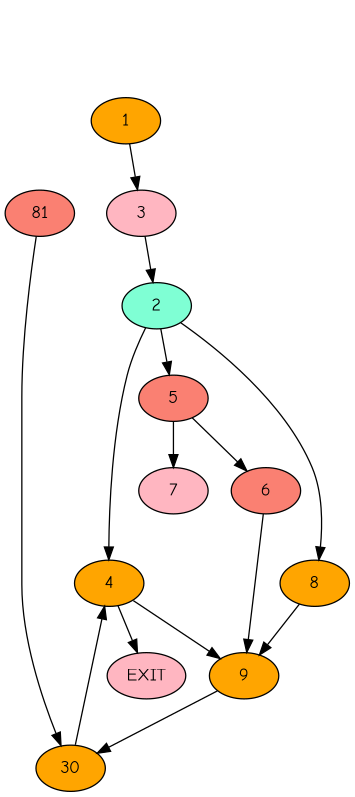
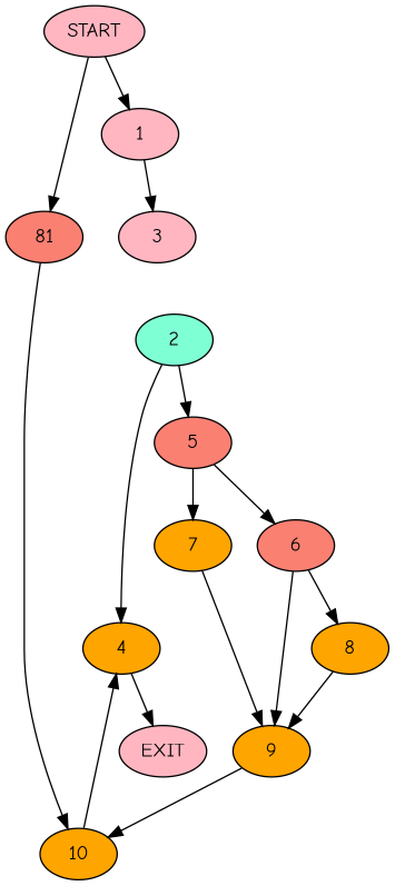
  digraph {
    fontname="Comic Neue"
    node [fillcolor=lightpink fontname="Comic Neue" style=filled]
    edge [fontname="Comic Neue"]
-   1 [fillcolor=orange]
+   n1 [label=START]
+   1
    n3 [fillcolor=salmon label=81]
    3
-   10 [fillcolor=orange label=30]
+   10 [fillcolor=orange]
    n6 [label=EXIT]
    2 [fillcolor=aquamarine]
    4 [fillcolor=orange]
    5 [fillcolor=salmon]
    6 [fillcolor=salmon]
-   7
+   7 [fillcolor=orange]
    8 [fillcolor=orange]
    9 [fillcolor=orange]
+   n1 -> 1
+   n1 -> n3
    1 -> 3
    n3 -> 10
-   3 -> 2
    10 -> 4
    2 -> 4
    2 -> 5
    4 -> n6
    5 -> 6
    5 -> 7
-   2 -> 8
+   6 -> 8
    6 -> 9
-   4 -> 9
+   7 -> 9
    8 -> 9
    9 -> 10
  }
